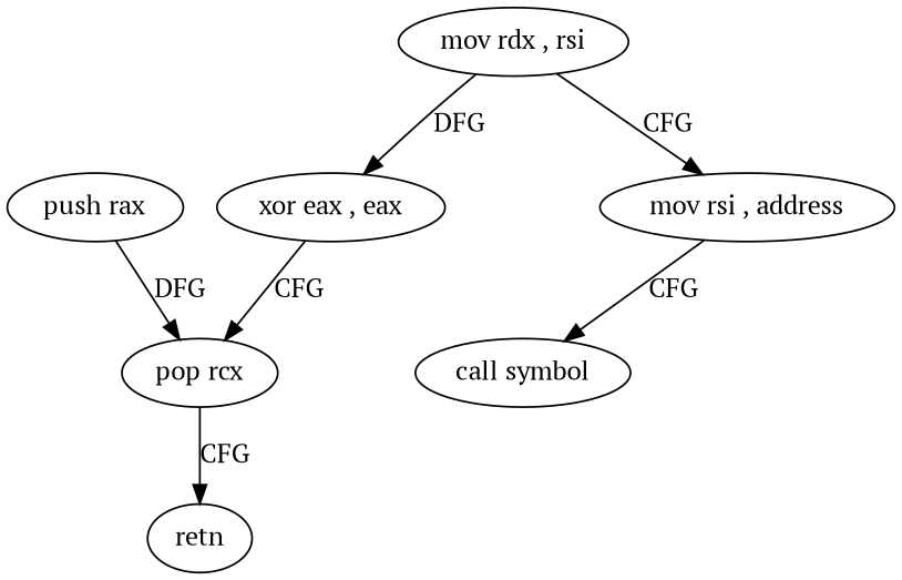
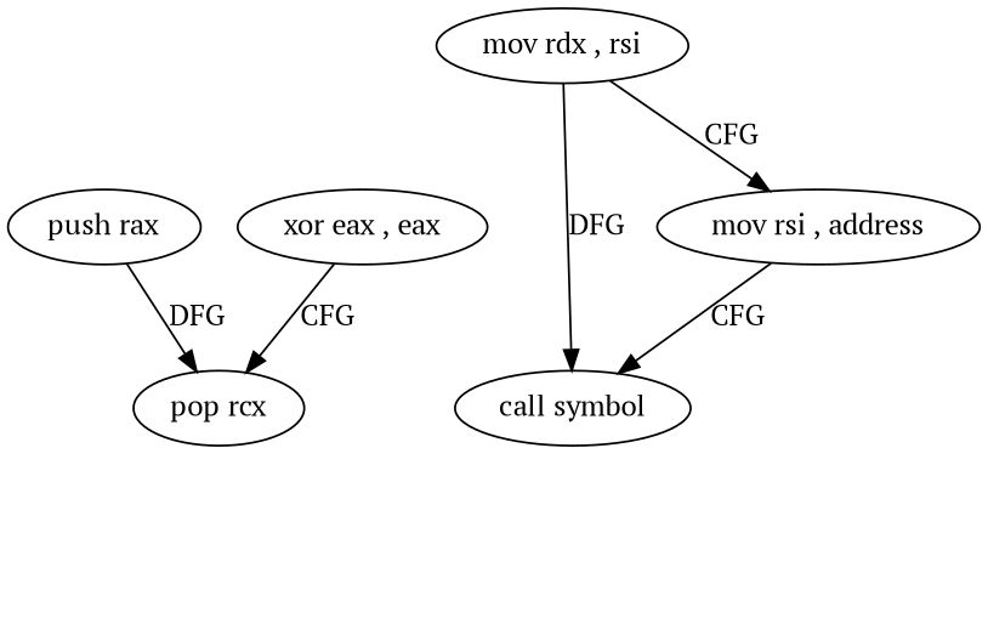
  digraph {
    fontname="PT Serif"
    node [fontname="PT Serif"]
    edge [fontname="PT Serif"]
    n1 [label="push rax"]
    n2 [label="pop rcx"]
-   n3 [label=retn]
    n4 [label="mov rdx , rsi"]
    n5 [label="call symbol"]
    n6 [label="mov rsi , address"]
    n7 [label="xor eax , eax"]
    n1 -> n2 [label=DFG]
-   n2 -> n3 [label=CFG]
-   n4 -> n7 [label=DFG]
+   n4 -> n5 [label=DFG]
    n4 -> n6 [label=CFG]
    n6 -> n5 [label=CFG]
    n7 -> n2 [label=CFG]
  }
